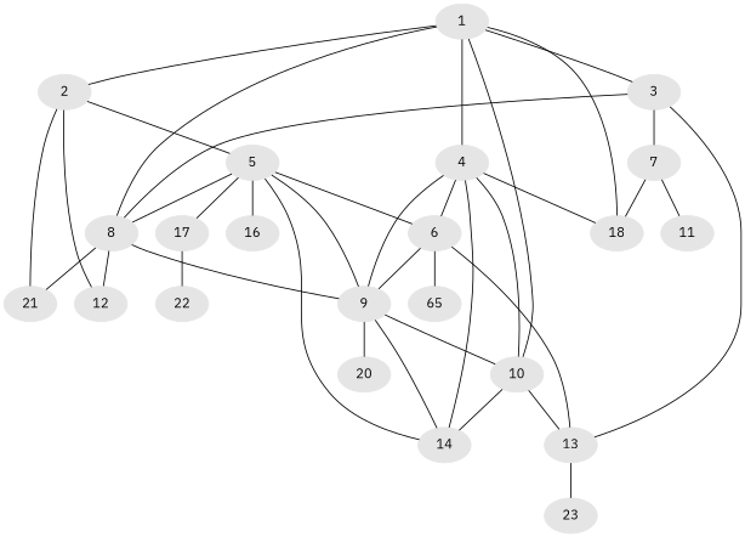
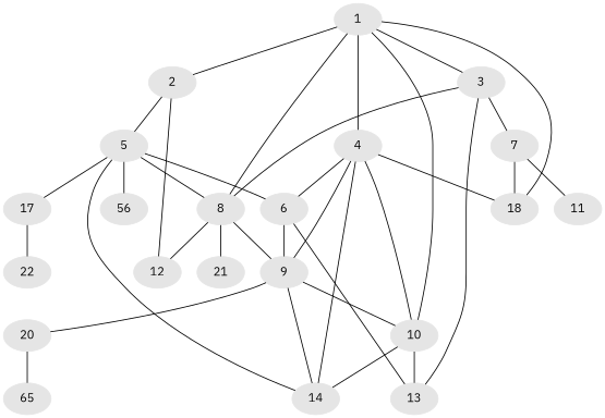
  graph {
    fontname="IBM Plex Sans"
    node [color=gray90 fontname="IBM Plex Sans" style=filled]
    edge [fontname="IBM Plex Sans" weight=1.0]
    1
    2
    3
    4
    8
    10
    18
    5
    12
    21
    7
    13
    6
    9
    14
-   16
+   16 [label=56]
    17
    11
-   23
    n20 [label=65]
    20
    22
    1 -- 2 [weight=2.0]
    1 -- 3
    1 -- 4
    1 -- 8
    1 -- 10
    1 -- 18
    2 -- 5
    2 -- 12 [weight=2.0]
-   2 -- 21
    3 -- 8
    3 -- 7
    3 -- 13
    4 -- 10
    4 -- 18
    4 -- 6 [weight=2.0]
    4 -- 9
    4 -- 14
    8 -- 12
    8 -- 21 [weight=2.0]
    8 -- 9
    10 -- 13
    10 -- 14
    5 -- 8
    5 -- 6
-   5 -- 9
    5 -- 14
    5 -- 16 [weight=2.0]
    5 -- 17 [weight=2.0]
    7 -- 18 [weight=2.0]
    7 -- 11
-   13 -- 23
    6 -- 13
    6 -- 9
-   6 -- n20 [weight=2.0]
+   20 -- n20 [weight=2.0]
    9 -- 10
    9 -- 14
    9 -- 20
    17 -- 22
  }
